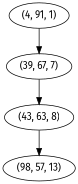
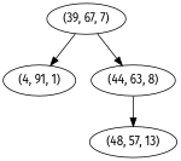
  digraph {
    fontname="Fira Sans"
    node [fontname="Fira Sans"]
    edge [fontname="Fira Sans"]
    n1 [label="(4, 91, 1)"]
    "(39, 67, 7)"
-   "(43, 63, 8)"
-   "(48, 57, 13)" [label="(98, 57, 13)"]
-   n1 -> "(39, 67, 7)"
+   "(43, 63, 8)" [label="(44, 63, 8)"]
+   "(48, 57, 13)"
+   "(39, 67, 7)" -> n1
    "(39, 67, 7)" -> "(43, 63, 8)"
    "(43, 63, 8)" -> "(48, 57, 13)"
  }
